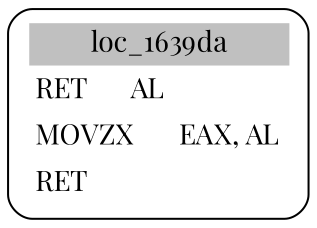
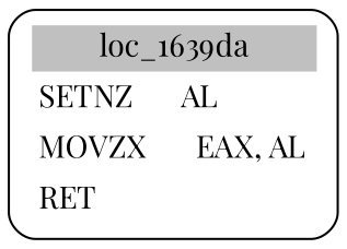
  digraph {
    fontname="Playfair Display"
-   n1 [fontname="Playfair Display" label=<<table border="0" cellborder="0" cellpadding="3"><tr><td align="center" colspan="2" bgcolor="grey">loc_1639da</td></tr><tr><td align="left">RET      AL</td></tr><tr><td align="left">MOVZX      EAX, AL</td></tr><tr><td align="left">RET        </td></tr></table>> shape=Mrecord]
+   n1 [fontname="Playfair Display" label=<<table border="0" cellborder="0" cellpadding="3"><tr><td align="center" colspan="2" bgcolor="grey">loc_1639da</td></tr><tr><td align="left">SETNZ      AL</td></tr><tr><td align="left">MOVZX      EAX, AL</td></tr><tr><td align="left">RET        </td></tr></table>> shape=Mrecord]
  }
